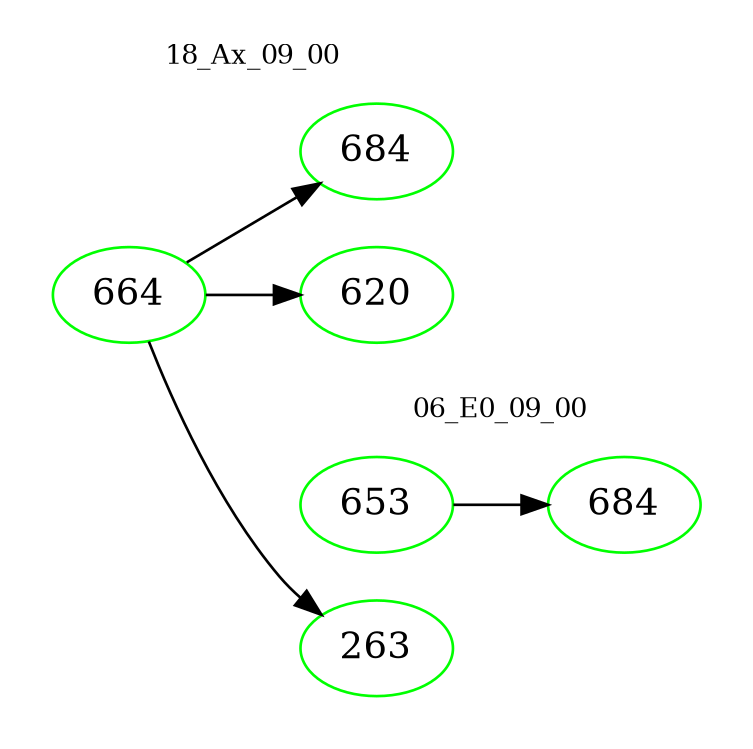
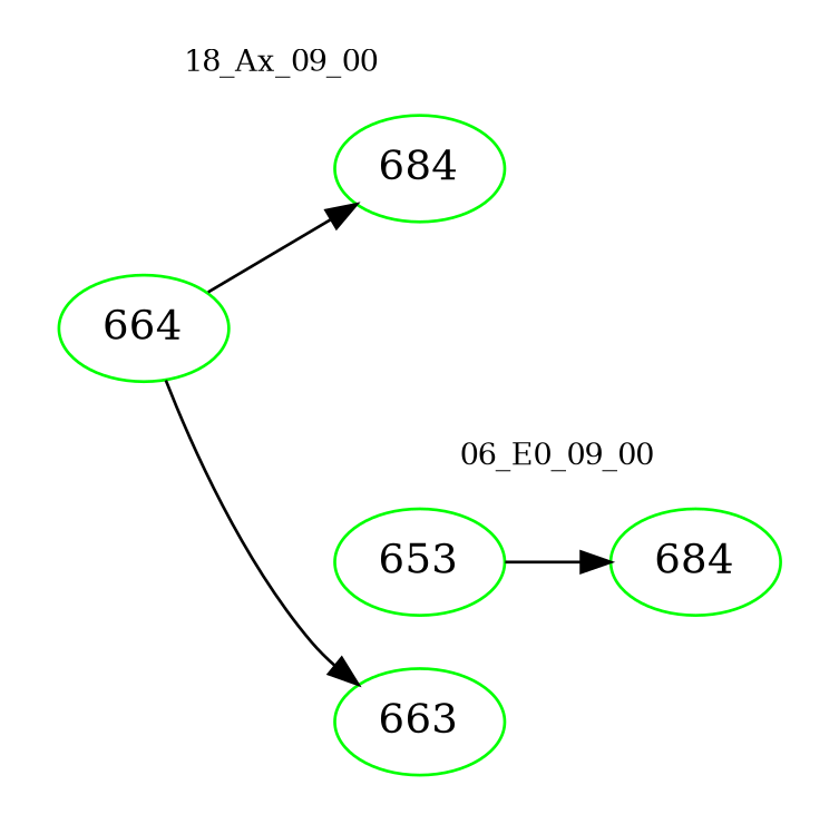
  digraph {
    rankdir=LR
    node [color=green]
    edge [color=black]
    n1 [label=664]
-   n2 [label=620]
    n3 [label=684]
    n4 [label=653]
    n5 [label=684]
-   n6 [label=263]
+   n6 [label=663]
    subgraph cluster_1 {
      color=white
      fontsize=10
      label="18_Ax_09_00"
      n1
-     n2
      n3
    }
    subgraph cluster_2 {
      color=white
      fontsize=10
      label="06_E0_09_00"
      n4
      n5
      n6
    }
-   n1 -> n2
    n1 -> n3
    n1 -> n6
    n4 -> n5
  }
